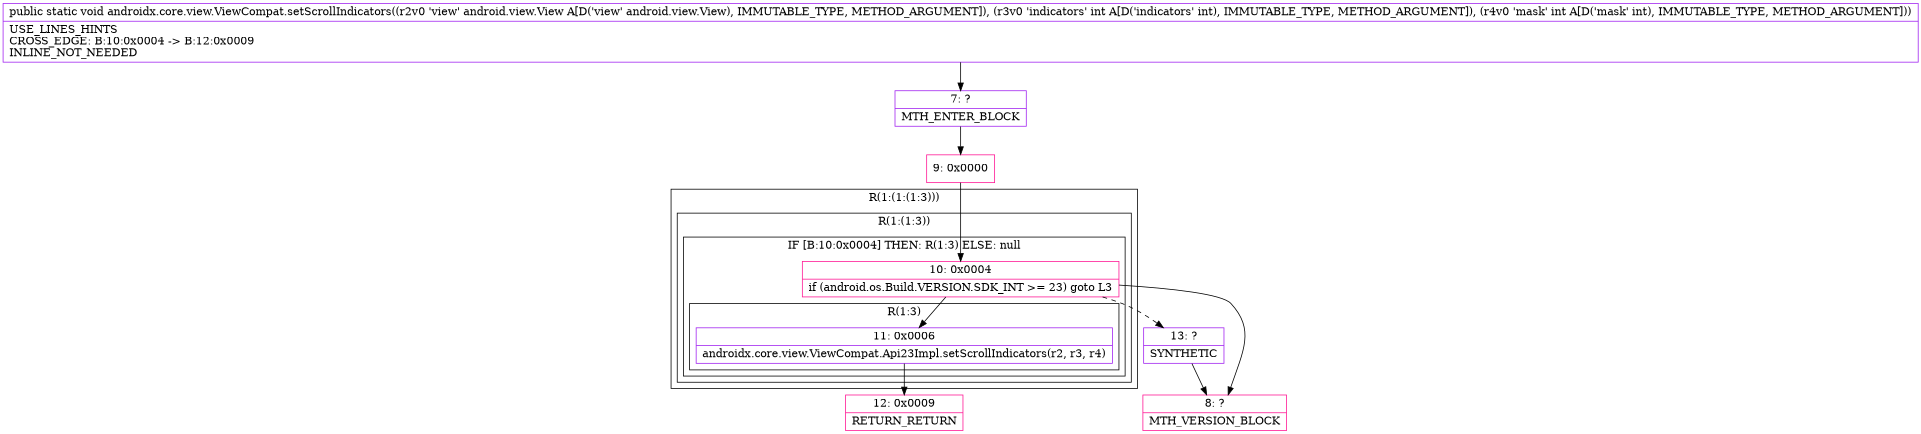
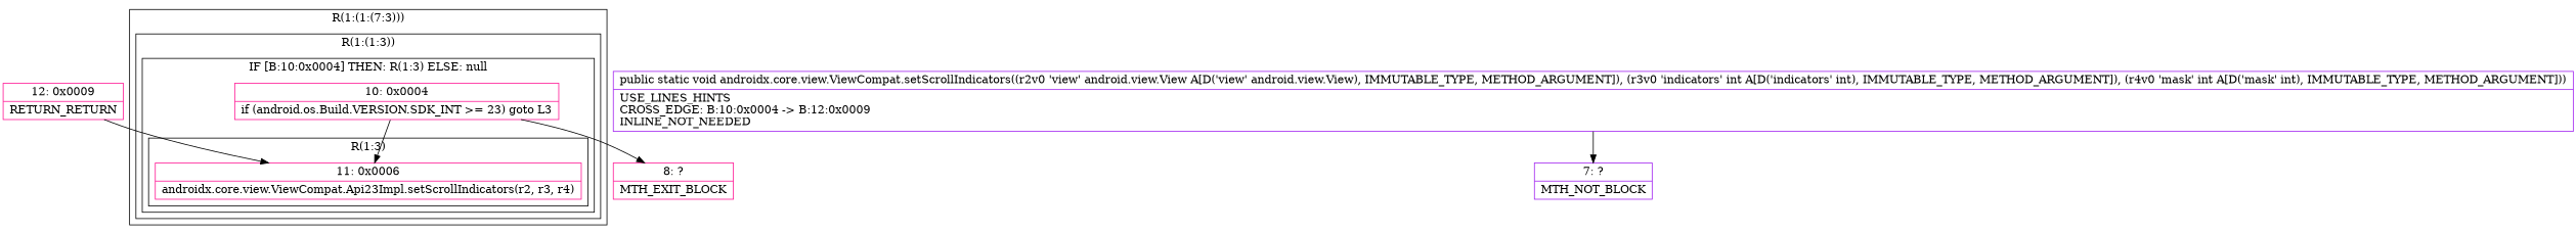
  digraph {
    node [color=purple shape=record]
-   n1 [label="{11\:\ 0x0006|androidx.core.view.ViewCompat.Api23Impl.setScrollIndicators(r2, r3, r4)\l}"]
+   n1 [color=deeppink label="{11\:\ 0x0006|androidx.core.view.ViewCompat.Api23Impl.setScrollIndicators(r2, r3, r4)\l}"]
    n2 [color=deeppink label="{10\:\ 0x0004|if (android.os.Build.VERSION.SDK_INT \>= 23) goto L3\l}"]
    n3 [color=deeppink label="{12\:\ 0x0009|RETURN_RETURN\l}"]
-   n4 [label="{13\:\ ?|SYNTHETIC\l}"]
-   n5 [color=deeppink label="{8\:\ ?|MTH_VERSION_BLOCK\l}"]
-   n6 [label="{7\:\ ?|MTH_ENTER_BLOCK\l}"]
-   n7 [color=deeppink label="{9\:\ 0x0000}"]
+   n5 [color=deeppink label="{8\:\ ?|MTH_EXIT_BLOCK\l}"]
+   n6 [label="{7\:\ ?|MTH_NOT_BLOCK\l}"]
    n8 [label="{public static void androidx.core.view.ViewCompat.setScrollIndicators((r2v0 'view' android.view.View A[D('view' android.view.View), IMMUTABLE_TYPE, METHOD_ARGUMENT]), (r3v0 'indicators' int A[D('indicators' int), IMMUTABLE_TYPE, METHOD_ARGUMENT]), (r4v0 'mask' int A[D('mask' int), IMMUTABLE_TYPE, METHOD_ARGUMENT]))  | USE_LINES_HINTS\lCROSS_EDGE: B:10:0x0004 \-\> B:12:0x0009\lINLINE_NOT_NEEDED\l}"]
    subgraph cluster_1 {
-     label="R(1:(1:(1:3)))"
+     label="R(1:(1:(7:3)))"
      subgraph cluster_2 {
        label="R(1:(1:3))"
        subgraph cluster_3 {
          label="IF [B:10:0x0004] THEN: R(1:3) ELSE: null"
          n2
          subgraph cluster_4 {
            label="R(1:3)"
            n1
          }
        }
      }
    }
-   n1 -> n3
+   n3 -> n1
    n2 -> n1
-   n2 -> n4 [style=dashed]
    n2 -> n5
-   n4 -> n5
-   n6 -> n7
-   n7 -> n2
    n8 -> n6
  }
